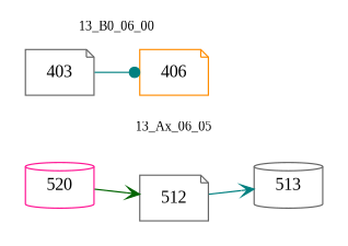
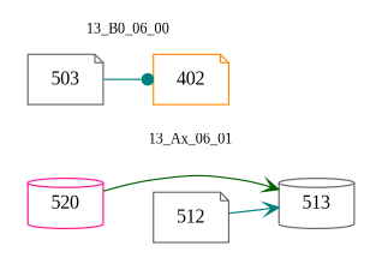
  digraph {
    fontname="Liberation Serif"
    rankdir=LR
    node [color=gray40 fontname="Liberation Serif" shape=note]
    edge [arrowhead=vee color=teal fontname="Liberation Serif"]
    n1 [color=deeppink label=520 shape=cylinder]
    n2 [label=512]
    n3 [label=513 shape=cylinder]
-   n4 [label=403]
-   n5 [color=darkorange label=406]
+   n4 [label=503]
+   n5 [color=darkorange label=402]
    subgraph cluster_1 {
      color=white
      fontsize=10
-     label="13_Ax_06_05"
+     label="13_Ax_06_01"
      n1
      n2
      n3
    }
    subgraph cluster_2 {
      color=white
      fontsize=10
      label="13_B0_06_00"
      n4
      n5
    }
-   n1 -> n2 [color=darkgreen]
+   n1 -> n3 [color=darkgreen]
    n2 -> n3
    n4 -> n5 [arrowhead=dot]
  }
